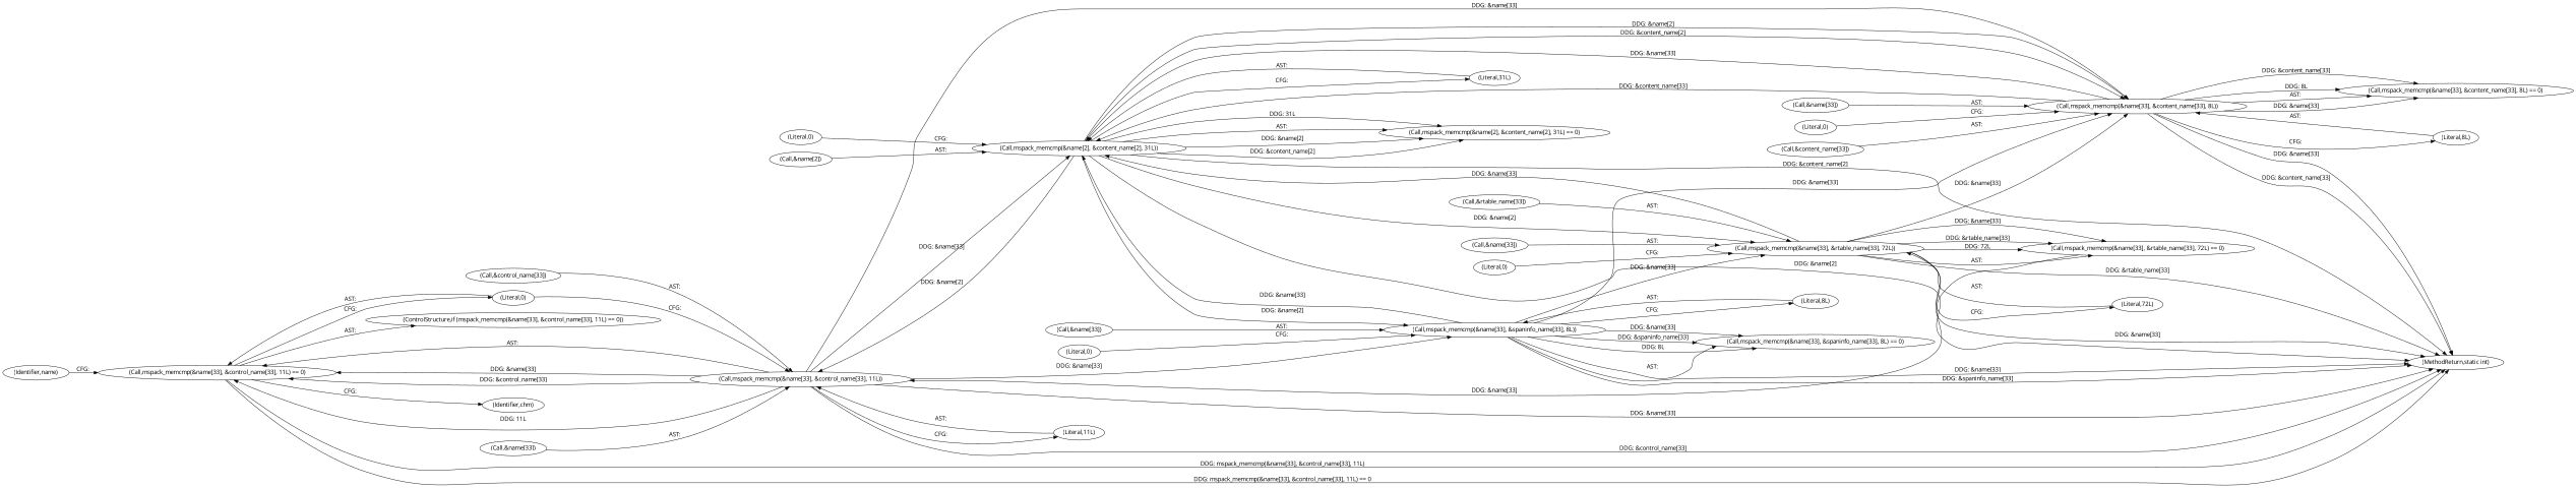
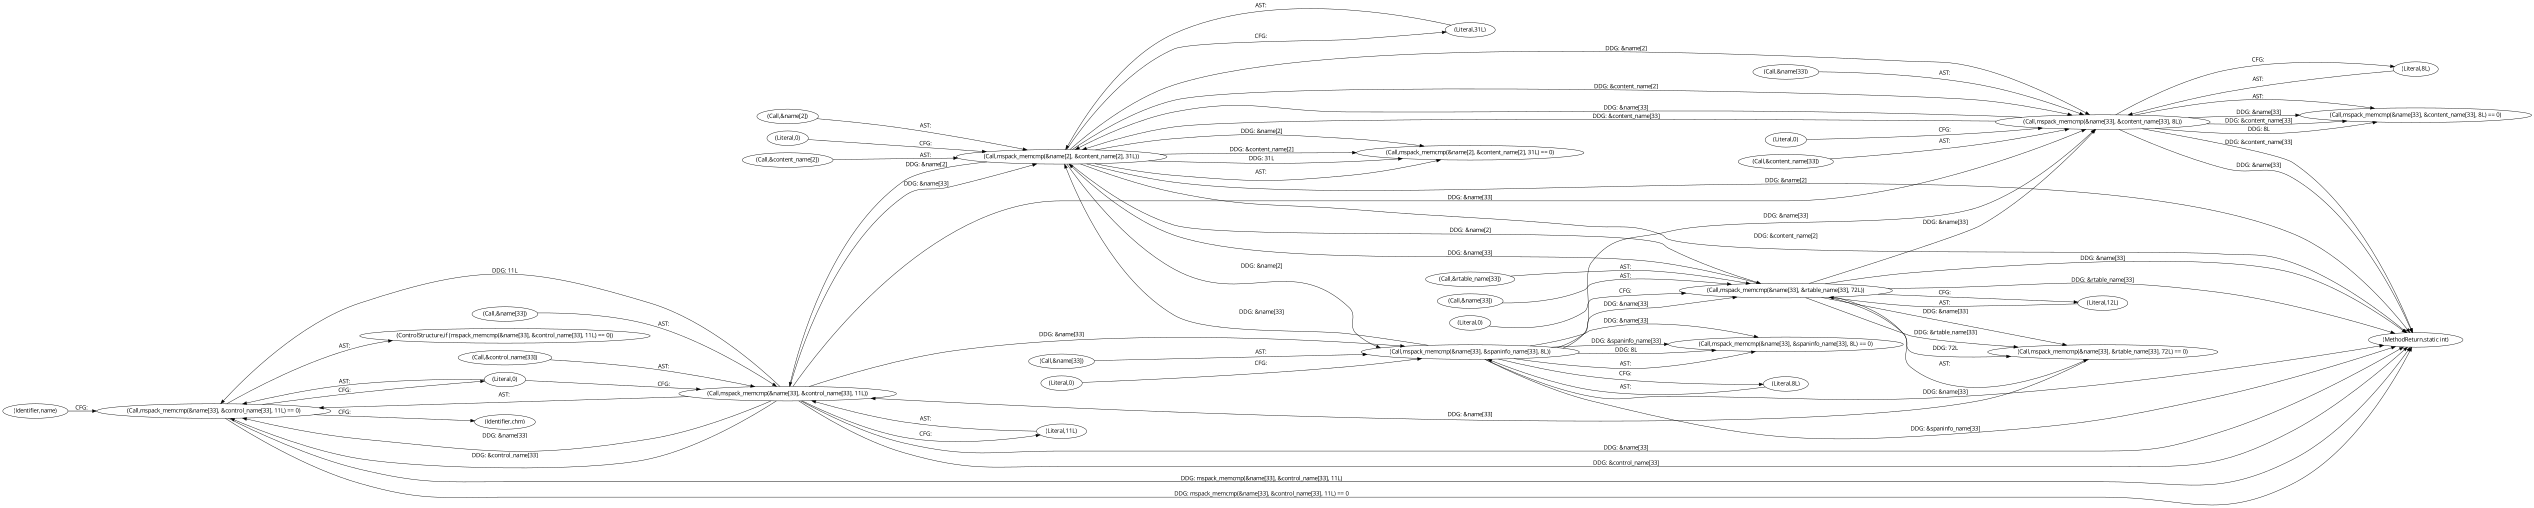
  digraph {
    fontname="Open Sans"
    rankdir=LR
    node [fontname="Open Sans"]
    edge [fontname="Open Sans"]
    n1 [label="(Call,mspack_memcmp(&name[33], &control_name[33], 11L) == 0)"]
    n2 [label="(ControlStructure,if (mspack_memcmp(&name[33], &control_name[33], 11L) == 0))"]
    n3 [label="(MethodReturn,static int)"]
    n4 [label="(Literal,0)"]
    n5 [label="(Identifier,chm)"]
    n6 [label="(Call,mspack_memcmp(&name[33], &control_name[33], 11L))"]
    n7 [label="(Call,mspack_memcmp(&name[2], &content_name[2], 31L))"]
    n8 [label="(Call,mspack_memcmp(&name[33], &content_name[33], 8L))"]
    n9 [label="(Call,mspack_memcmp(&name[33], &spaninfo_name[33], 8L))"]
    n10 [label="(Literal,11L)"]
    n11 [label="(Call,mspack_memcmp(&name[33], &rtable_name[33], 72L))"]
    n12 [label="(Call,mspack_memcmp(&name[2], &content_name[2], 31L) == 0)"]
    n13 [label="(Literal,31L)"]
    n14 [label="(Literal,8L)"]
    n15 [label="(Call,mspack_memcmp(&name[33], &content_name[33], 8L) == 0)"]
    n16 [label="(Call,mspack_memcmp(&name[33], &spaninfo_name[33], 8L) == 0)"]
    n17 [label="(Literal,8L)"]
-   n18 [label="(Literal,72L)"]
+   n18 [label="(Literal,12L)"]
    n19 [label="(Call,mspack_memcmp(&name[33], &rtable_name[33], 72L) == 0)"]
    n20 [label="(Call,&name[33])"]
+   n21 [label="(Call,&content_name[2])"]
    n22 [label="(Call,&name[2])"]
    n23 [label="(Call,&rtable_name[33])"]
    n24 [label="(Call,&name[33])"]
    n25 [label="(Literal,0)"]
    n26 [label="(Call,&name[33])"]
    n27 [label="(Identifier,name)"]
    n28 [label="(Literal,0)"]
    n29 [label="(Call,&control_name[33])"]
    n30 [label="(Literal,0)"]
    n31 [label="(Call,&content_name[33])"]
    n32 [label="(Call,&name[33])"]
    n33 [label="(Literal,0)"]
    n1 -> n2 [label="AST: "]
    n1 -> n3 [label="DDG: mspack_memcmp(&name[33], &control_name[33], 11L)"]
    n1 -> n3 [label="DDG: mspack_memcmp(&name[33], &control_name[33], 11L) == 0"]
    n1 -> n4 [label="CFG: "]
    n1 -> n5 [label="CFG: "]
    n4 -> n1 [label="AST: "]
    n4 -> n6 [label="CFG: "]
    n6 -> n1 [label="AST: "]
    n6 -> n1 [label="DDG: &name[33]"]
    n6 -> n1 [label="DDG: &control_name[33]"]
    n6 -> n1 [label="DDG: 11L"]
    n6 -> n3 [label="DDG: &name[33]"]
    n6 -> n3 [label="DDG: &control_name[33]"]
    n6 -> n7 [label="DDG: &name[33]"]
    n6 -> n8 [label="DDG: &name[33]"]
    n6 -> n9 [label="DDG: &name[33]"]
    n6 -> n10 [label="CFG: "]
    n7 -> n3 [label="DDG: &name[2]"]
    n7 -> n3 [label="DDG: &content_name[2]"]
    n7 -> n6 [label="DDG: &name[2]"]
    n7 -> n8 [label="DDG: &name[2]"]
    n7 -> n8 [label="DDG: &content_name[2]"]
    n7 -> n9 [label="DDG: &name[2]"]
    n7 -> n11 [label="DDG: &name[2]"]
    n7 -> n12 [label="AST: "]
    n7 -> n12 [label="DDG: &name[2]"]
    n7 -> n12 [label="DDG: &content_name[2]"]
    n7 -> n12 [label="DDG: 31L"]
    n7 -> n13 [label="CFG: "]
    n8 -> n3 [label="DDG: &name[33]"]
    n8 -> n3 [label="DDG: &content_name[33]"]
    n8 -> n7 [label="DDG: &name[33]"]
    n8 -> n7 [label="DDG: &content_name[33]"]
    n8 -> n14 [label="CFG: "]
    n8 -> n15 [label="AST: "]
    n8 -> n15 [label="DDG: &name[33]"]
    n8 -> n15 [label="DDG: &content_name[33]"]
    n8 -> n15 [label="DDG: 8L"]
    n9 -> n3 [label="DDG: &name[33]"]
    n9 -> n3 [label="DDG: &spaninfo_name[33]"]
    n9 -> n7 [label="DDG: &name[33]"]
    n9 -> n8 [label="DDG: &name[33]"]
    n9 -> n11 [label="DDG: &name[33]"]
    n9 -> n16 [label="AST: "]
    n9 -> n16 [label="DDG: &name[33]"]
    n9 -> n16 [label="DDG: &spaninfo_name[33]"]
    n9 -> n16 [label="DDG: 8L"]
    n9 -> n17 [label="CFG: "]
    n10 -> n6 [label="AST: "]
    n11 -> n3 [label="DDG: &name[33]"]
    n11 -> n3 [label="DDG: &rtable_name[33]"]
    n11 -> n7 [label="DDG: &name[33]"]
    n11 -> n8 [label="DDG: &name[33]"]
    n11 -> n18 [label="CFG: "]
    n11 -> n19 [label="AST: "]
    n11 -> n19 [label="DDG: &name[33]"]
    n11 -> n19 [label="DDG: &rtable_name[33]"]
    n11 -> n19 [label="DDG: 72L"]
    n13 -> n7 [label="AST: "]
    n14 -> n8 [label="AST: "]
    n17 -> n9 [label="AST: "]
    n18 -> n11 [label="AST: "]
    n19 -> n6 [label="DDG: &name[33]"]
    n20 -> n8 [label="AST: "]
+   n21 -> n7 [label="AST: "]
    n22 -> n7 [label="AST: "]
    n23 -> n11 [label="AST: "]
    n24 -> n9 [label="AST: "]
    n25 -> n9 [label="CFG: "]
    n26 -> n6 [label="AST: "]
    n27 -> n1 [label="CFG: "]
    n28 -> n7 [label="CFG: "]
    n29 -> n6 [label="AST: "]
    n30 -> n8 [label="CFG: "]
    n31 -> n8 [label="AST: "]
    n32 -> n11 [label="AST: "]
    n33 -> n11 [label="CFG: "]
  }
